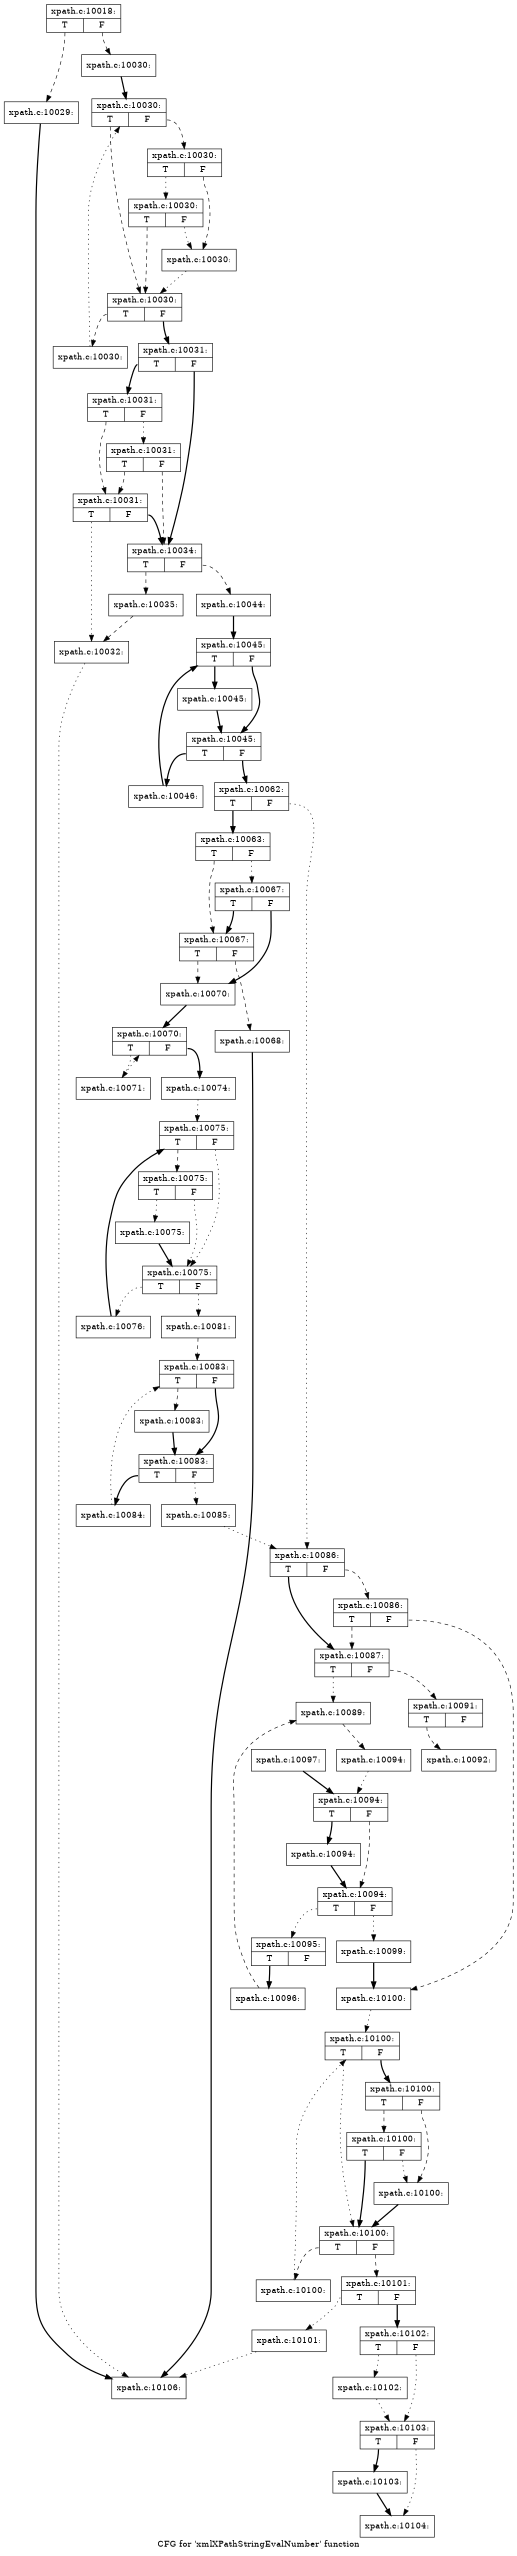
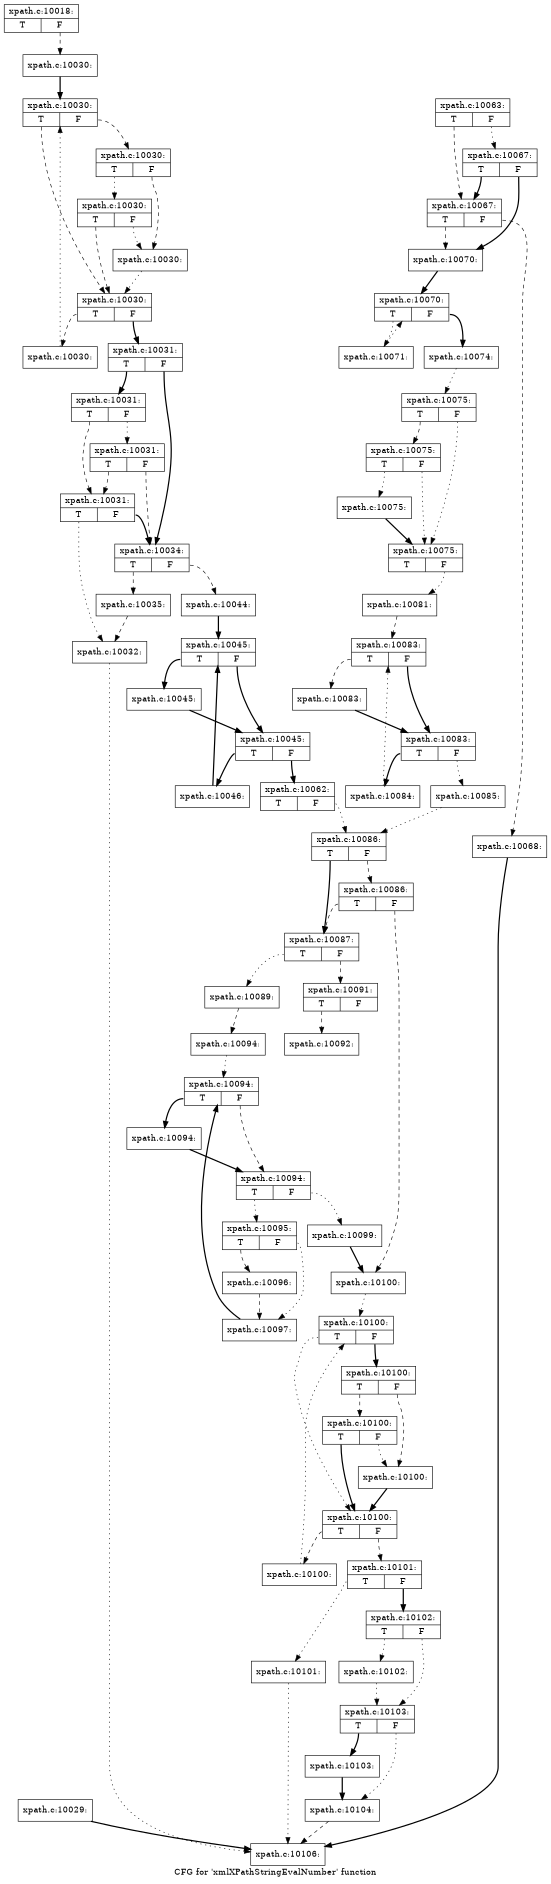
  digraph {
    label="CFG for 'xmlXPathStringEvalNumber' function"
    node [shape=record]
    edge [style=bold tailport=s0]
    n1 [label="{xpath.c:10018:|{<s0>T|<s1>F}}"]
    n2 [label="{xpath.c:10029:}"]
    n3 [label="{xpath.c:10030:}"]
    n4 [label="{xpath.c:10106:}"]
    n5 [label="{xpath.c:10030:|{<s0>T|<s1>F}}"]
    n6 [label="{xpath.c:10030:|{<s0>T|<s1>F}}"]
    n7 [label="{xpath.c:10030:|{<s0>T|<s1>F}}"]
    n8 [label="{xpath.c:10030:}"]
    n9 [label="{xpath.c:10031:|{<s0>T|<s1>F}}"]
    n10 [label="{xpath.c:10030:|{<s0>T|<s1>F}}"]
    n11 [label="{xpath.c:10030:}"]
    n12 [label="{xpath.c:10031:|{<s0>T|<s1>F}}"]
    n13 [label="{xpath.c:10034:|{<s0>T|<s1>F}}"]
    n14 [label="{xpath.c:10031:|{<s0>T|<s1>F}}"]
    n15 [label="{xpath.c:10031:|{<s0>T|<s1>F}}"]
    n16 [label="{xpath.c:10035:}"]
    n17 [label="{xpath.c:10044:}"]
    n18 [label="{xpath.c:10032:}"]
    n19 [label="{xpath.c:10045:|{<s0>T|<s1>F}}"]
    n20 [label="{xpath.c:10045:}"]
    n21 [label="{xpath.c:10045:|{<s0>T|<s1>F}}"]
    n22 [label="{xpath.c:10046:}"]
    n23 [label="{xpath.c:10062:|{<s0>T|<s1>F}}"]
    n24 [label="{xpath.c:10063:|{<s0>T|<s1>F}}"]
    n25 [label="{xpath.c:10086:|{<s0>T|<s1>F}}"]
    n26 [label="{xpath.c:10067:|{<s0>T|<s1>F}}"]
    n27 [label="{xpath.c:10067:|{<s0>T|<s1>F}}"]
    n28 [label="{xpath.c:10087:|{<s0>T|<s1>F}}"]
    n29 [label="{xpath.c:10086:|{<s0>T|<s1>F}}"]
    n30 [label="{xpath.c:10070:}"]
    n31 [label="{xpath.c:10068:}"]
    n32 [label="{xpath.c:10089:}"]
    n33 [label="{xpath.c:10091:|{<s0>T|<s1>F}}"]
    n34 [label="{xpath.c:10100:}"]
    n35 [label="{xpath.c:10070:|{<s0>T|<s1>F}}"]
    n36 [label="{xpath.c:10071:}"]
    n37 [label="{xpath.c:10074:}"]
    n38 [label="{xpath.c:10075:|{<s0>T|<s1>F}}"]
    n39 [label="{xpath.c:10075:|{<s0>T|<s1>F}}"]
    n40 [label="{xpath.c:10075:|{<s0>T|<s1>F}}"]
    n41 [label="{xpath.c:10075:}"]
-   n42 [label="{xpath.c:10076:}"]
    n43 [label="{xpath.c:10081:}"]
    n44 [label="{xpath.c:10083:|{<s0>T|<s1>F}}"]
    n45 [label="{xpath.c:10083:}"]
    n46 [label="{xpath.c:10083:|{<s0>T|<s1>F}}"]
    n47 [label="{xpath.c:10084:}"]
    n48 [label="{xpath.c:10085:}"]
    n49 [label="{xpath.c:10094:}"]
    n50 [label="{xpath.c:10092:}"]
    n51 [label="{xpath.c:10100:|{<s0>T|<s1>F}}"]
    n52 [label="{xpath.c:10100:|{<s0>T|<s1>F}}"]
    n53 [label="{xpath.c:10100:|{<s0>T|<s1>F}}"]
    n54 [label="{xpath.c:10094:|{<s0>T|<s1>F}}"]
    n55 [label="{xpath.c:10094:}"]
    n56 [label="{xpath.c:10094:|{<s0>T|<s1>F}}"]
    n57 [label="{xpath.c:10095:|{<s0>T|<s1>F}}"]
    n58 [label="{xpath.c:10099:}"]
    n59 [label="{xpath.c:10096:}"]
    n60 [label="{xpath.c:10097:}"]
    n61 [label="{xpath.c:10100:}"]
    n62 [label="{xpath.c:10101:|{<s0>T|<s1>F}}"]
    n63 [label="{xpath.c:10100:|{<s0>T|<s1>F}}"]
    n64 [label="{xpath.c:10100:}"]
    n65 [label="{xpath.c:10101:}"]
    n66 [label="{xpath.c:10102:|{<s0>T|<s1>F}}"]
    n67 [label="{xpath.c:10102:}"]
    n68 [label="{xpath.c:10103:|{<s0>T|<s1>F}}"]
    n69 [label="{xpath.c:10103:}"]
    n70 [label="{xpath.c:10104:}"]
-   n1 -> n2 [style=dashed]
    n1 -> n3 [style=dashed tailport=s1]
    n2 -> n4
    n3 -> n5
    n5 -> n6 [style=dashed]
    n5 -> n7 [style=dashed tailport=s1]
    n6 -> n8 [style=dashed]
    n6 -> n9 [tailport=s1]
    n7 -> n10 [style=dotted]
    n7 -> n11 [style=dashed tailport=s1]
    n8 -> n5 [style=dotted]
    n9 -> n12
    n9 -> n13 [tailport=s1]
    n10 -> n6 [style=dashed]
    n10 -> n11 [style=dotted tailport=s1]
    n11 -> n6 [style=dotted]
    n12 -> n14 [style=dashed]
    n12 -> n15 [style=dotted tailport=s1]
    n13 -> n16 [style=dashed]
    n13 -> n17 [style=dashed tailport=s1]
    n14 -> n13 [tailport=s1]
    n14 -> n18 [style=dotted]
    n15 -> n13 [style=dashed tailport=s1]
    n15 -> n14 [style=dashed]
    n16 -> n18 [style=dashed]
    n17 -> n19
    n18 -> n4 [style=dotted]
    n19 -> n20
    n19 -> n21 [tailport=s1]
    n20 -> n21
    n21 -> n22
    n21 -> n23 [tailport=s1]
    n22 -> n19
-   n23 -> n24
    n23 -> n25 [style=dotted tailport=s1]
    n24 -> n26 [style=dashed]
    n24 -> n27 [style=dotted tailport=s1]
    n25 -> n28
    n25 -> n29 [style=dashed tailport=s1]
    n26 -> n30 [style=dashed]
    n26 -> n31 [style=dashed tailport=s1]
    n27 -> n26
    n27 -> n30 [tailport=s1]
    n28 -> n32 [style=dotted]
    n28 -> n33 [style=dashed tailport=s1]
    n29 -> n28 [style=dashed]
    n29 -> n34 [style=dashed tailport=s1]
    n30 -> n35
    n31 -> n4
    n32 -> n49 [style=dashed]
    n33 -> n50 [style=dashed]
    n34 -> n51 [style=dotted]
    n35 -> n36 [style=dotted]
    n35 -> n37 [tailport=s1]
    n36 -> n35 [style=dotted]
    n37 -> n38 [style=dotted]
    n38 -> n39 [style=dashed]
    n38 -> n40 [style=dotted tailport=s1]
    n39 -> n40 [style=dotted tailport=s1]
    n39 -> n41 [style=dotted]
-   n40 -> n42 [style=dotted]
    n40 -> n43 [style=dotted tailport=s1]
    n41 -> n40
-   n42 -> n38
    n43 -> n44 [style=dashed]
    n44 -> n45 [style=dashed]
    n44 -> n46 [tailport=s1]
    n45 -> n46
    n46 -> n47
    n46 -> n48 [style=dotted tailport=s1]
    n47 -> n44 [style=dotted]
    n48 -> n25 [style=dotted]
    n49 -> n54 [style=dotted]
    n51 -> n52 [style=dotted]
    n51 -> n53 [tailport=s1]
    n52 -> n61 [style=dashed]
    n52 -> n62 [style=dashed tailport=s1]
    n53 -> n63 [style=dashed]
    n53 -> n64 [style=dashed tailport=s1]
    n54 -> n55
    n54 -> n56 [style=dashed tailport=s1]
    n55 -> n56
    n56 -> n57 [style=dotted]
    n56 -> n58 [style=dotted tailport=s1]
-   n57 -> n59
+   n57 -> n59 [style=dashed]
+   n57 -> n60 [style=dotted tailport=s1]
    n58 -> n34
-   n59 -> n32 [style=dashed]
+   n59 -> n60 [style=dashed]
    n60 -> n54
    n61 -> n51 [style=dotted]
    n62 -> n65 [style=dotted]
    n62 -> n66 [tailport=s1]
    n63 -> n52
    n63 -> n64 [style=dotted tailport=s1]
    n64 -> n52
    n65 -> n4 [style=dotted]
    n66 -> n67 [style=dotted]
    n66 -> n68 [style=dotted tailport=s1]
    n67 -> n68 [style=dotted]
    n68 -> n69
    n68 -> n70 [style=dotted tailport=s1]
    n69 -> n70
+   n70 -> n4 [style=dashed]
  }
